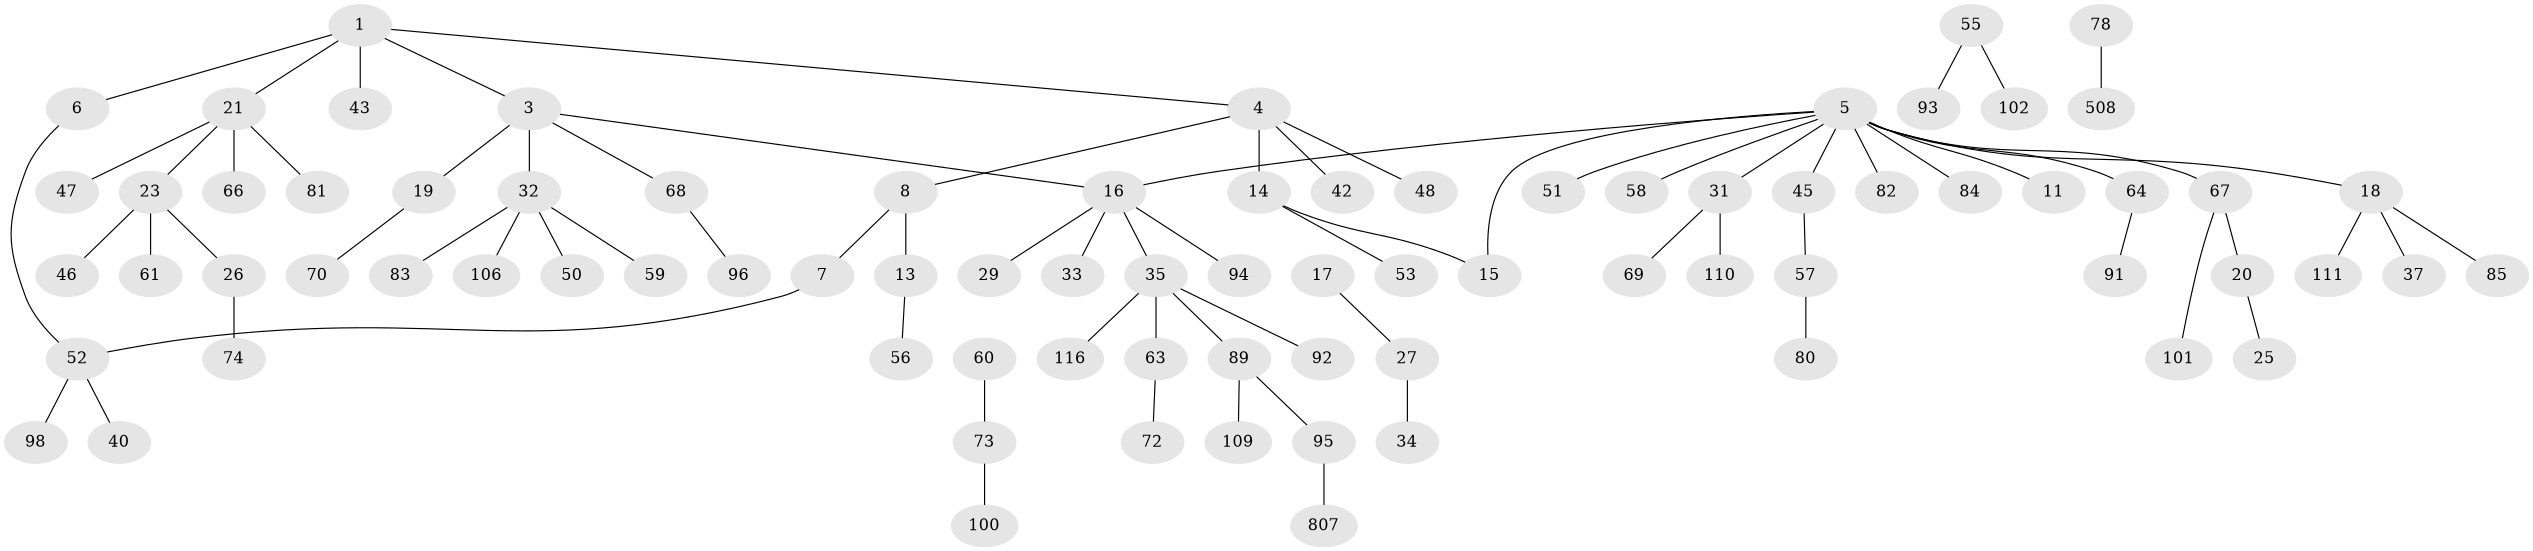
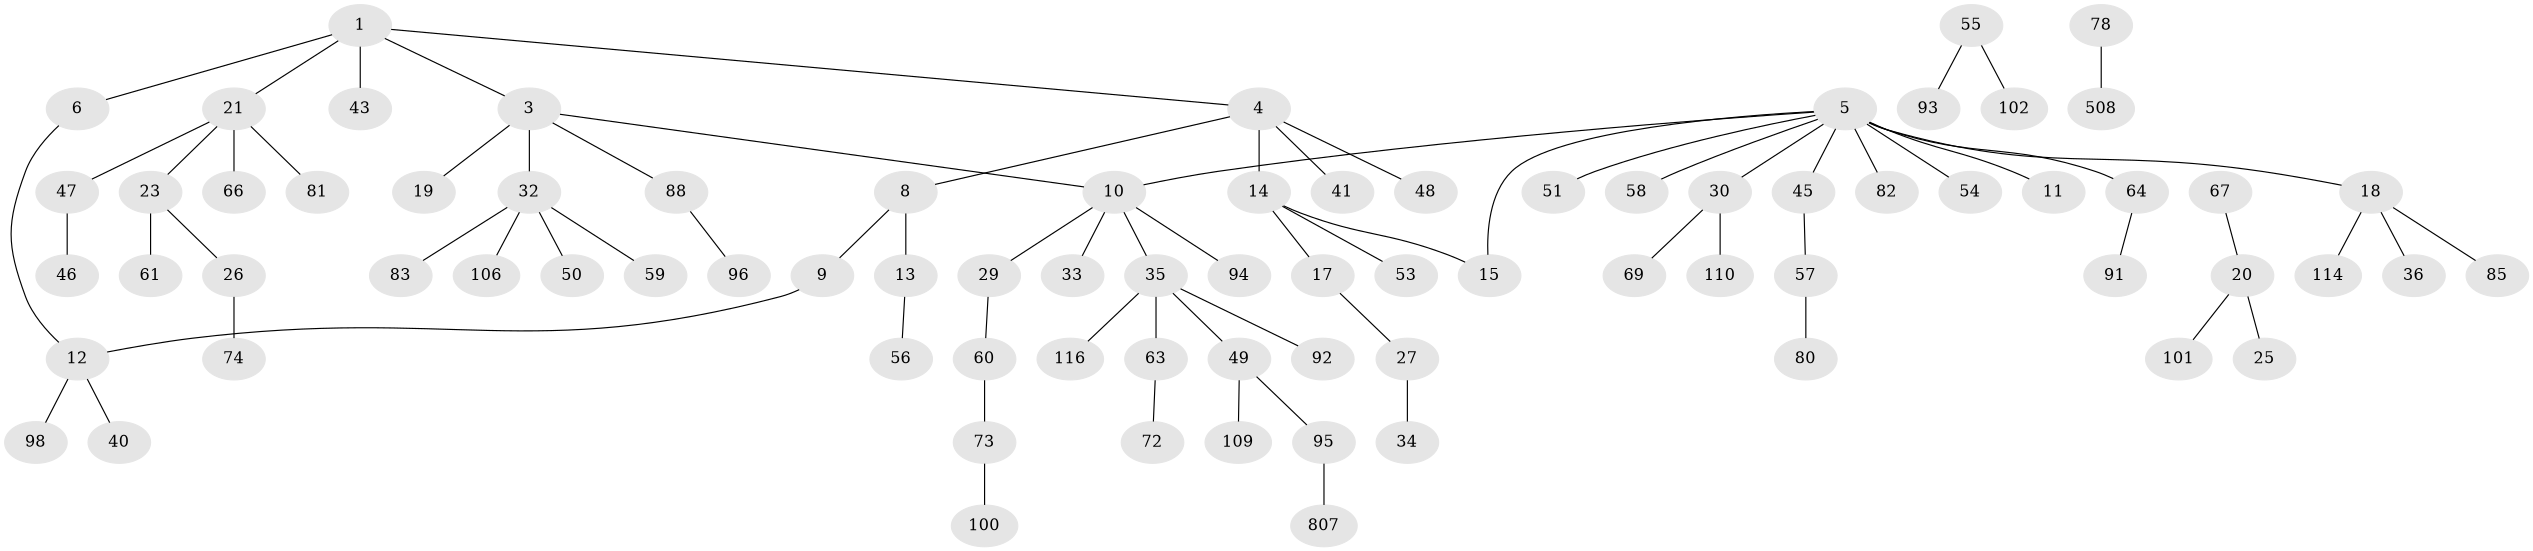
  graph {
    node [color=gray90 style=filled]
    1 [super="+2"]
    3 [super="+22"]
    4 [super="+24"]
    6 [super="+41"]
    21 [super="+44"]
    43
-   10 [super="+16" label=16]
+   10 [super="+16"]
    19 [super="+60"]
    32 [super="+52"]
-   88 [label=68]
+   88
    8 [super="+39"]
    14 [super="+87"]
-   42 [super="+71"]
+   42 [super="+71" label=41]
    48
    5 [super="+7"]
    11
    15
    18 [super="+62"]
-   31 [super="+75"]
+   31 [super="+75" label=30]
    45 [super="+104"]
    51
    58
    64 [super="+112"]
    67
    82
-   84
-   12 [super="+38" label=52]
+   84 [label=54]
+   12 [super="+38"]
    23 [super="+49"]
    47 [super="+115"]
    66 [super="+86"]
    81
    29
    33 [super="+97"]
    35 [super="+90"]
    94
-   70
    50
    59 [super="+113"]
    83
    106
    96
-   9 [super="+79" label=7]
+   9 [super="+79"]
    13
    17 [super="+54"]
    53
    55 [super="+68"]
    93
    102
-   37
+   37 [label=36]
    85
-   111
+   111 [label=114]
    69 [super="+118"]
    110
    57
    91
    20 [super="+65"]
    40
    98
    56
    n60 [label=60 super="+76"]
    63
-   89
+   89 [label=49]
    92
    116
    27
    25 [super="+77"]
    101 [super="+114"]
    34 [super="+36"]
    26 [super="+28"]
    46
    61
    n72 [label=508]
    78
    74
    73 [super="+105"]
    100 [super="+117"]
    72 [super="+99"]
    95 [super="+103"]
    109
    80 [super="+119"]
    n81 [label=807]
    1 -- 3
    1 -- 4
    1 -- 6
    1 -- 21
    1 -- 43
    3 -- 10
    3 -- 19
    3 -- 32
    3 -- 88
    4 -- 8
    4 -- 14
    4 -- 42
    4 -- 48
    6 -- 12
    21 -- 23
    21 -- 47
    21 -- 66
    21 -- 81
    10 -- 29
    10 -- 33
    10 -- 35
    10 -- 94
-   19 -- 70
    32 -- 50
    32 -- 59
    32 -- 83
    32 -- 106
    88 -- 96
    8 -- 9
    8 -- 13
    14 -- 15
+   14 -- 17
    14 -- 53
    5 -- 10
    5 -- 11
    5 -- 15
    5 -- 18
    5 -- 31
    5 -- 45
    5 -- 51
    5 -- 58
    5 -- 64
-   5 -- 67
    5 -- 82
    5 -- 84
    18 -- 37
    18 -- 85
    18 -- 111
    31 -- 69
    31 -- 110
    45 -- 57
    64 -- 91
    67 -- 20
    12 -- 40
    12 -- 98
    23 -- 26
-   23 -- 46
+   47 -- 46
    23 -- 61
+   29 -- n60
    35 -- 63
    35 -- 89
    35 -- 92
    35 -- 116
    9 -- 12
    13 -- 56
    17 -- 27
    55 -- 93
    55 -- 102
    57 -- 80
    20 -- 25
-   67 -- 101
+   20 -- 101
    n60 -- 73
    63 -- 72
    89 -- 95
    89 -- 109
    27 -- 34
    26 -- 74
    78 -- n72
    73 -- 100
    95 -- n81
  }
